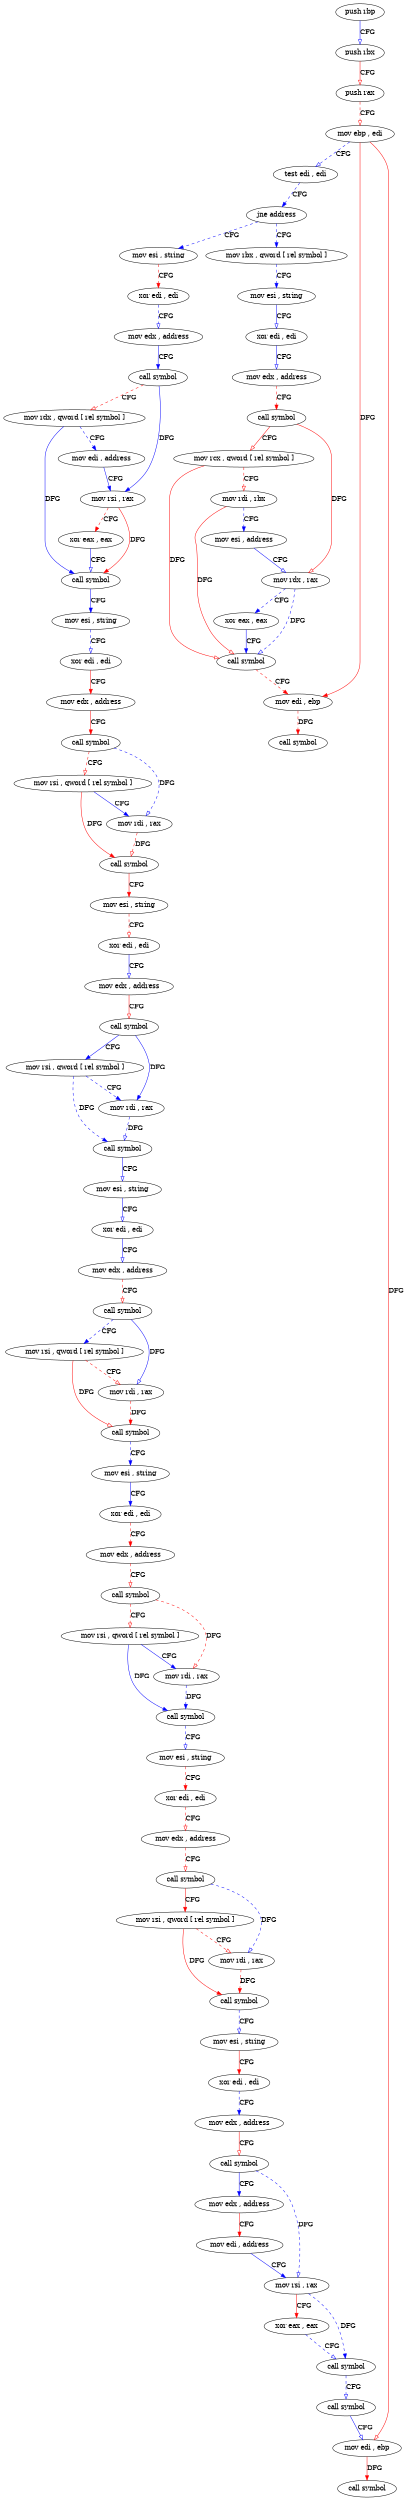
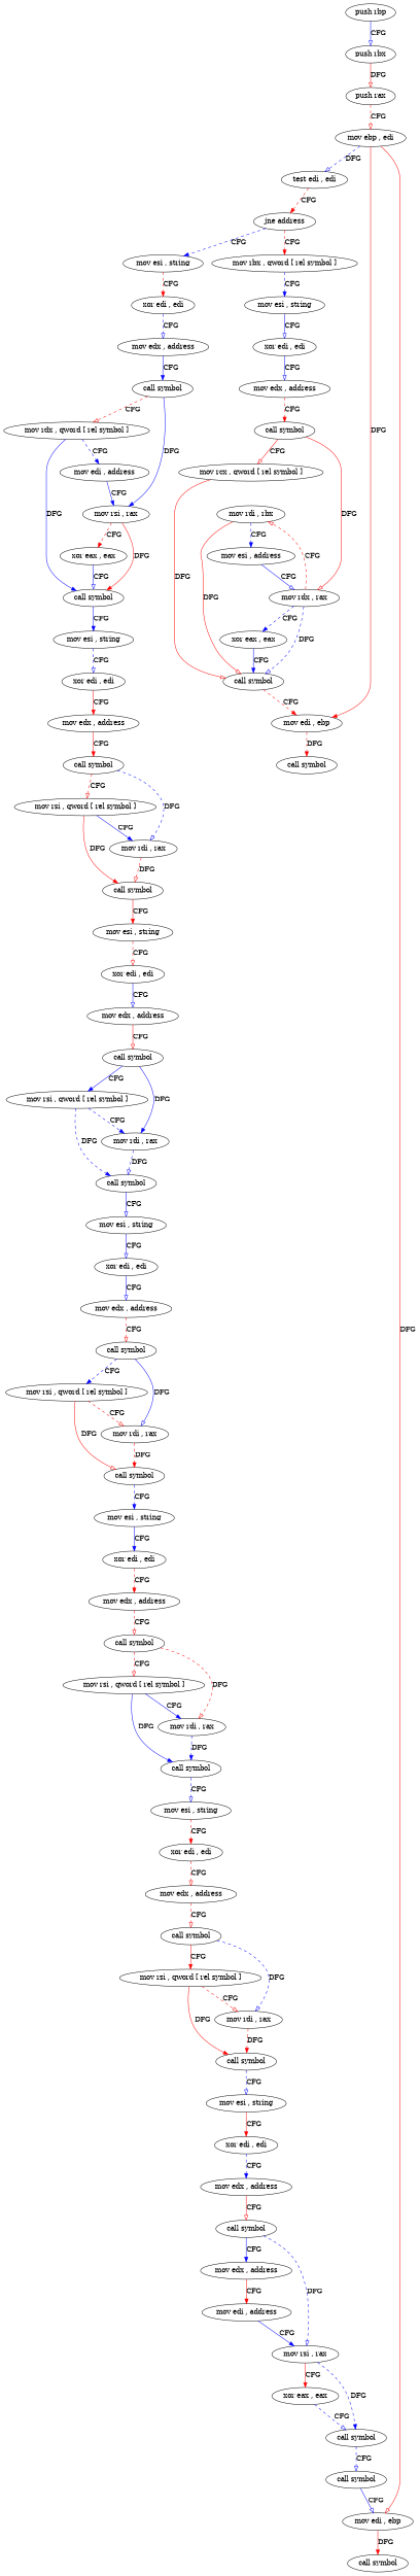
  digraph {
    edge [arrowhead=normal color=blue style=dashed]
    n1 [label="push rbp"]
    n2 [label="push rbx"]
    n3 [label="push rax"]
    n4 [label="mov ebp , edi"]
    n5 [label="test edi , edi"]
    n6 [label="mov edi , ebp"]
    n7 [label="mov edi , ebp"]
    n8 [label="jne address"]
    n9 [label="call symbol"]
    n10 [label="call symbol"]
    n11 [label="mov rbx , qword [ rel symbol ]"]
    n12 [label="mov esi , string"]
    n13 [label="mov esi , string"]
    n14 [label="xor edi , edi"]
    n15 [label="xor edi , edi"]
    n16 [label="mov edx , address"]
    n17 [label="mov edx , address"]
    n18 [label="call symbol"]
    n19 [label="mov rcx , qword [ rel symbol ]"]
    n20 [label="mov rdx , rax"]
    n21 [label="mov rdi , rbx"]
    n22 [label="call symbol"]
    n23 [label="xor eax , eax"]
    n24 [label="mov esi , address"]
    n25 [label="call symbol"]
    n26 [label="mov rdx , qword [ rel symbol ]"]
    n27 [label="mov rsi , rax"]
    n28 [label="mov edi , address"]
    n29 [label="call symbol"]
    n30 [label="xor eax , eax"]
    n31 [label="mov esi , string"]
    n32 [label="xor edi , edi"]
    n33 [label="mov edx , address"]
    n34 [label="call symbol"]
    n35 [label="mov rsi , qword [ rel symbol ]"]
    n36 [label="mov rdi , rax"]
    n37 [label="call symbol"]
    n38 [label="mov esi , string"]
    n39 [label="xor edi , edi"]
    n40 [label="mov edx , address"]
    n41 [label="call symbol"]
    n42 [label="mov rsi , qword [ rel symbol ]"]
    n43 [label="mov rdi , rax"]
    n44 [label="call symbol"]
    n45 [label="mov esi , string"]
    n46 [label="xor edi , edi"]
    n47 [label="mov edx , address"]
    n48 [label="call symbol"]
    n49 [label="mov rsi , qword [ rel symbol ]"]
    n50 [label="mov rdi , rax"]
    n51 [label="call symbol"]
    n52 [label="mov esi , string"]
    n53 [label="xor edi , edi"]
    n54 [label="mov edx , address"]
    n55 [label="call symbol"]
    n56 [label="mov rsi , qword [ rel symbol ]"]
    n57 [label="mov rdi , rax"]
    n58 [label="call symbol"]
    n59 [label="mov esi , string"]
    n60 [label="xor edi , edi"]
    n61 [label="mov edx , address"]
    n62 [label="call symbol"]
    n63 [label="mov rsi , qword [ rel symbol ]"]
    n64 [label="mov rdi , rax"]
    n65 [label="call symbol"]
    n66 [label="mov esi , string"]
    n67 [label="xor edi , edi"]
    n68 [label="mov edx , address"]
    n69 [label="call symbol"]
    n70 [label="mov edx , address"]
    n71 [label="mov rsi , rax"]
    n72 [label="mov edi , address"]
    n73 [label="xor eax , eax"]
    n74 [label="call symbol"]
    n75 [label="call symbol"]
    n1 -> n2 [arrowhead=onormal label=CFG style=solid]
-   n2 -> n3 [arrowhead=onormal color=red label=CFG style=solid]
+   n2 -> n3 [arrowhead=onormal color=red label=DFG style=solid]
    n3 -> n4 [arrowhead=onormal color=red label=CFG]
-   n4 -> n5 [arrowhead=onormal label=CFG]
+   n4 -> n5 [arrowhead=onormal label=DFG]
    n4 -> n6 [color=red label=DFG style=solid]
    n4 -> n7 [arrowhead=onormal color=red label=DFG style=solid]
-   n5 -> n8 [label=CFG]
+   n5 -> n8 [color=red label=CFG]
    n6 -> n9 [color=red label=DFG]
    n7 -> n10 [color=red label=DFG style=solid]
-   n8 -> n11 [label=CFG]
+   n8 -> n11 [color=red label=CFG]
    n8 -> n12 [label=CFG]
    n11 -> n13 [label=CFG]
    n12 -> n14 [color=red label=CFG]
    n13 -> n15 [arrowhead=onormal label=CFG style=solid]
    n14 -> n16 [arrowhead=onormal label=CFG]
    n15 -> n17 [arrowhead=onormal label=CFG style=solid]
    n16 -> n25 [label=CFG style=solid]
    n17 -> n18 [color=red label=CFG]
    n18 -> n19 [arrowhead=onormal color=red label=CFG style=solid]
    n18 -> n20 [arrowhead=onormal color=red label=DFG style=solid]
-   n19 -> n21 [arrowhead=onormal color=red label=CFG]
+   n20 -> n21 [arrowhead=onormal color=red label=CFG]
    n19 -> n22 [arrowhead=onormal color=red label=DFG style=solid]
    n20 -> n22 [arrowhead=onormal label=DFG]
    n20 -> n23 [label=CFG]
    n21 -> n22 [arrowhead=onormal color=red label=DFG style=solid]
    n21 -> n24 [label=CFG]
    n22 -> n6 [color=red label=CFG]
    n23 -> n22 [label=CFG style=solid]
    n24 -> n20 [arrowhead=onormal label=CFG style=solid]
    n25 -> n26 [arrowhead=onormal color=red label=CFG]
    n25 -> n27 [label=DFG style=solid]
    n26 -> n28 [label=CFG]
    n26 -> n29 [label=DFG style=solid]
    n27 -> n29 [color=red label=DFG style=solid]
    n27 -> n30 [color=red label=CFG]
    n28 -> n27 [label=CFG style=solid]
    n29 -> n31 [label=CFG style=solid]
    n30 -> n29 [arrowhead=onormal label=CFG style=solid]
    n31 -> n32 [arrowhead=onormal label=CFG]
    n32 -> n33 [color=red label=CFG style=solid]
    n33 -> n34 [color=red label=CFG style=solid]
    n34 -> n35 [arrowhead=onormal color=red label=CFG]
    n34 -> n36 [arrowhead=onormal label=DFG]
    n35 -> n36 [label=CFG style=solid]
    n35 -> n37 [color=red label=DFG style=solid]
    n36 -> n37 [arrowhead=onormal color=red label=DFG]
    n37 -> n38 [color=red label=CFG style=solid]
    n38 -> n39 [arrowhead=onormal color=red label=CFG]
    n39 -> n40 [arrowhead=onormal label=CFG style=solid]
    n40 -> n41 [arrowhead=onormal color=red label=CFG style=solid]
    n41 -> n42 [label=CFG style=solid]
    n41 -> n43 [label=DFG style=solid]
    n42 -> n43 [label=CFG]
    n42 -> n44 [label=DFG]
    n43 -> n44 [arrowhead=onormal label=DFG]
    n44 -> n45 [arrowhead=onormal label=CFG style=solid]
    n45 -> n46 [arrowhead=onormal label=CFG style=solid]
    n46 -> n47 [arrowhead=onormal label=CFG style=solid]
    n47 -> n48 [arrowhead=onormal color=red label=CFG]
    n48 -> n49 [label=CFG]
    n48 -> n50 [arrowhead=onormal label=DFG style=solid]
    n49 -> n50 [arrowhead=onormal color=red label=CFG]
    n49 -> n51 [arrowhead=onormal color=red label=DFG style=solid]
    n50 -> n51 [color=red label=DFG]
    n51 -> n52 [label=CFG]
    n52 -> n53 [label=CFG style=solid]
    n53 -> n54 [color=red label=CFG]
    n54 -> n55 [arrowhead=onormal color=red label=CFG]
    n55 -> n56 [arrowhead=onormal color=red label=CFG]
    n55 -> n57 [arrowhead=onormal color=red label=DFG]
    n56 -> n57 [label=CFG style=solid]
    n56 -> n58 [label=DFG style=solid]
    n57 -> n58 [label=DFG]
    n58 -> n59 [arrowhead=onormal label=CFG]
    n59 -> n60 [color=red label=CFG]
    n60 -> n61 [arrowhead=onormal color=red label=CFG]
    n61 -> n62 [arrowhead=onormal color=red label=CFG]
    n62 -> n63 [color=red label=CFG style=solid]
    n62 -> n64 [arrowhead=onormal label=DFG]
    n63 -> n64 [arrowhead=onormal color=red label=CFG]
    n63 -> n65 [color=red label=DFG style=solid]
    n64 -> n65 [color=red label=DFG]
    n65 -> n66 [arrowhead=onormal label=CFG]
    n66 -> n67 [color=red label=CFG style=solid]
    n67 -> n68 [label=CFG]
    n68 -> n69 [arrowhead=onormal color=red label=CFG style=solid]
    n69 -> n70 [label=CFG style=solid]
    n69 -> n71 [arrowhead=onormal label=DFG]
    n70 -> n72 [color=red label=CFG style=solid]
    n71 -> n73 [color=red label=CFG style=solid]
    n71 -> n74 [label=DFG]
    n72 -> n71 [label=CFG style=solid]
    n73 -> n74 [arrowhead=onormal label=CFG]
    n74 -> n75 [arrowhead=onormal label=CFG]
    n75 -> n7 [arrowhead=onormal label=CFG style=solid]
  }
